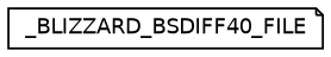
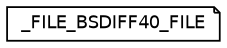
  digraph {
    rankdir=LR
-   n1 [color=black fillcolor=white fontname=Helvetica fontsize=10 height=0.2 label=_BLIZZARD_BSDIFF40_FILE shape=note style=filled width=0.4]
+   n1 [color=black fillcolor=white fontname=Helvetica fontsize=10 height=0.2 label=_FILE_BSDIFF40_FILE shape=note style=filled width=0.4]
  }
